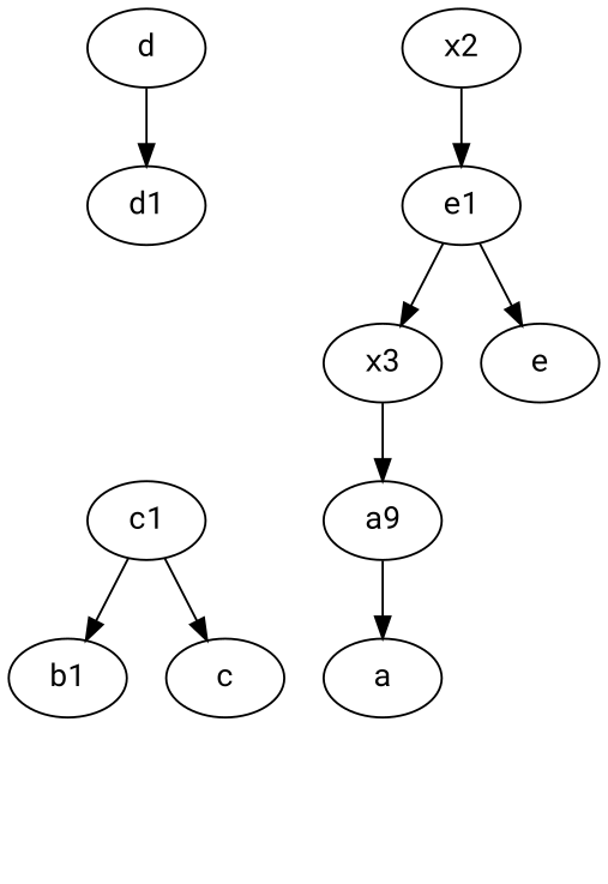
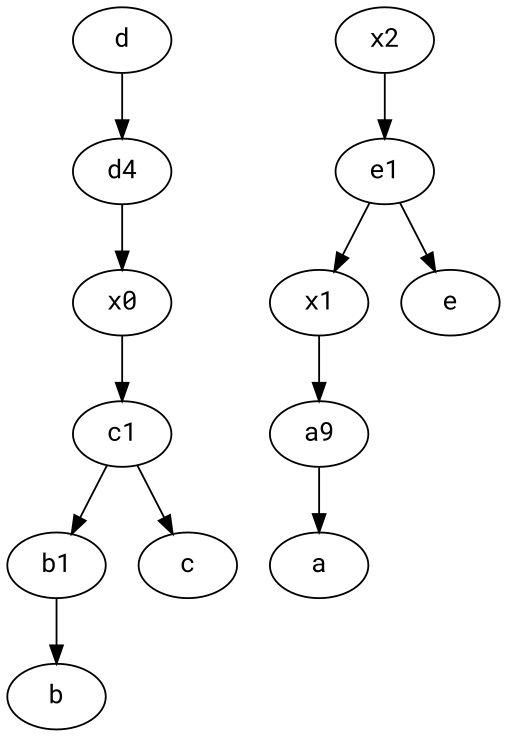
  digraph {
    fontname="Roboto Mono"
    node [fontname="Roboto Mono"]
    edge [fontname="Roboto Mono"]
    d
-   d1
+   d1 [label=d4]
+   x0
    b1
+   b
    e1
-   x1 [label=x3]
+   x1
    e
    x2
    n10 [label=a9]
    a
    c1
    c
    d -> d1
+   d1 -> x0
+   x0 -> c1
+   b1 -> b
    e1 -> x1
    e1 -> e
    x1 -> n10
    x2 -> e1
    n10 -> a
    c1 -> b1
    c1 -> c
  }
